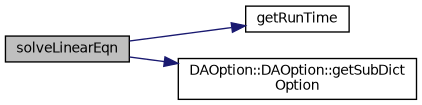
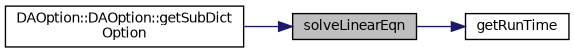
  digraph {
    rankdir=LR
    node [color=black fontname=Helvetica fontsize=10 shape=record]
    edge [color=midnightblue fontname=Helvetica fontsize=10 labelfontname=Helvetica labelfontsize=10 style=solid]
    n1 [fillcolor=grey75 fontcolor=black height=0.2 label=solveLinearEqn style=filled width=0.4]
    n2 [height=0.2 label=getRunTime width=0.4]
    n3 [height=0.2 label="DAOption::DAOption::getSubDict\lOption" width=0.4]
    n1 -> n2
-   n1 -> n3
+   n3 -> n1
  }
